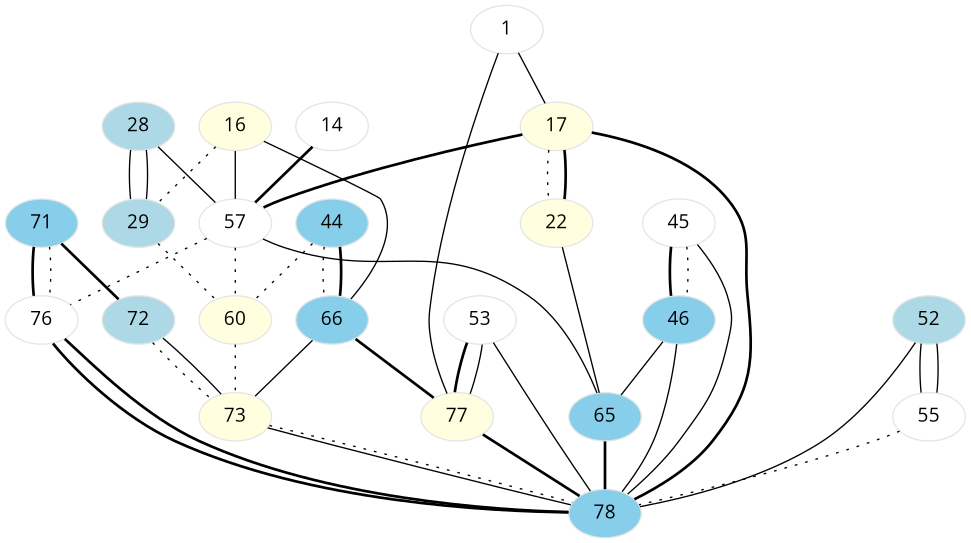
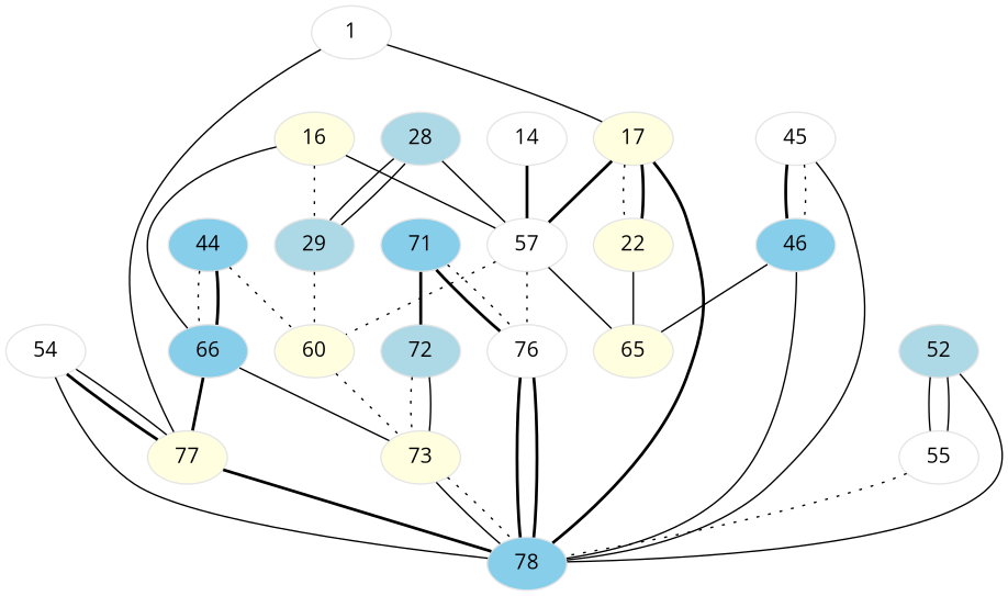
  graph {
    fontname="Open Sans"
    node [color=gray90 fillcolor=lightyellow fontname="Open Sans" style=filled]
    edge [fontname="Open Sans" style=solid]
    17 [super="+6+7"]
    1 [fillcolor=white]
    77 [super="+2+20"]
    n4 [fillcolor=white label=57 super="+32+33+27+58+31"]
    22
    78 [fillcolor=skyblue super="+75+50"]
    14 [fillcolor=white]
-   65 [fillcolor=skyblue super="+56+57+36+35"]
+   65 [super="+56+57+36+35"]
    60 [super="+41+43"]
    76 [fillcolor=white super="+69+70"]
    16 [super="+11"]
    29 [fillcolor=lightblue super="+13+12"]
    66 [fillcolor=skyblue super="+3"]
    73 [super="+67+62+61"]
    28 [fillcolor=lightblue]
    44 [fillcolor=skyblue]
    45 [fillcolor=white]
    46 [fillcolor=skyblue super="+38+40"]
    52 [fillcolor=lightblue super="+51"]
    55 [fillcolor=white]
-   53 [fillcolor=white]
+   53 [fillcolor=white label=54]
    71 [fillcolor=skyblue]
    72 [fillcolor=lightblue]
    17 -- n4 [style=bold]
    17 -- 22 [style=dotted weight=2]
    17 -- 22 [style=bold]
    17 -- 78 [style=bold]
    1 -- 17
    1 -- 77
    77 -- 78 [style=bold weight=2]
    n4 -- 65 [weight=3]
    n4 -- 60 [style=dotted weight=2]
    n4 -- 76 [style=dotted]
    22 -- 65
    14 -- n4 [style=bold weight=3]
-   65 -- 78 [style=bold weight=3]
    60 -- 73 [style=dotted weight=2]
    76 -- 78 [style=bold weight=2]
    76 -- 78 [style=bold]
    16 -- n4 [weight=3]
    16 -- 29 [style=dotted weight=2]
    16 -- 66
    29 -- 60 [style=dotted]
    66 -- 77 [style=bold weight=2]
    66 -- 73
    73 -- 78
    73 -- 78 [style=dotted]
    28 -- n4
    28 -- 29 [weight=2]
    28 -- 29
    44 -- 60 [style=dotted]
    44 -- 66 [style=dotted weight=2]
    44 -- 66 [style=bold]
    45 -- 78
    45 -- 46 [style=bold weight=2]
    45 -- 46 [style=dotted]
    46 -- 78
    46 -- 65 [weight=3]
    52 -- 78 [weight=2]
    52 -- 55 [weight=2]
    52 -- 55
    55 -- 78 [style=dotted]
    53 -- 77 [style=bold weight=2]
    53 -- 77
    53 -- 78
    71 -- 76 [style=bold weight=2]
    71 -- 76 [style=dotted]
    71 -- 72 [style=bold]
    72 -- 73 [style=dotted weight=2]
    72 -- 73
  }
